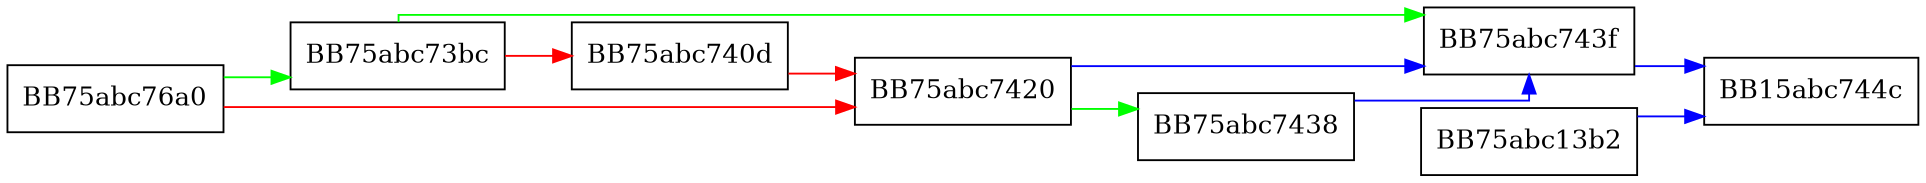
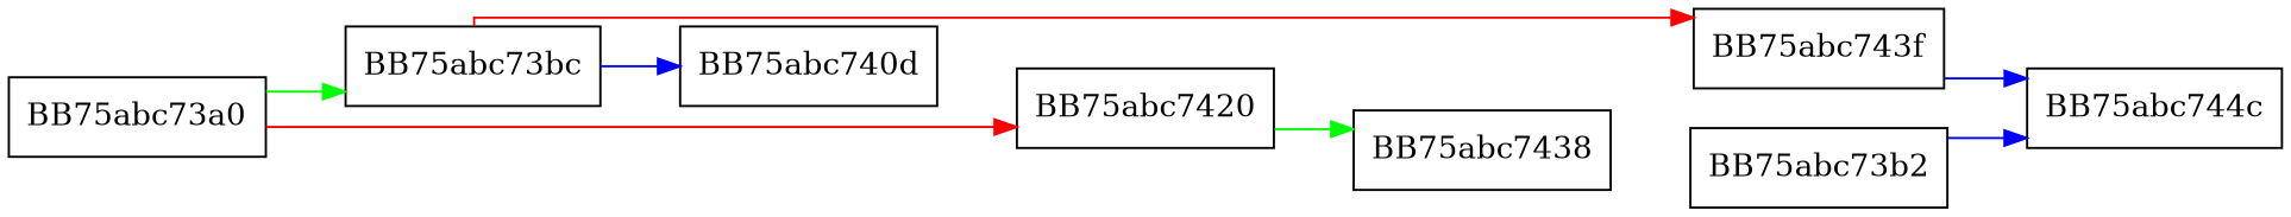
  digraph {
    rankdir=LR
    splines=ortho
    node [shape=box]
    edge [color=blue]
-   BB75abc73a0 [label=BB75abc76a0]
+   BB75abc73a0
    BB75abc73bc
    BB75abc7420
    BB75abc743f
    BB75abc740d
-   BB75abc73b2 [label=BB75abc13b2]
-   BB75abc744c [label=BB15abc744c]
+   BB75abc73b2
+   BB75abc744c
    BB75abc7438
    BB75abc73a0 -> BB75abc73bc [color=green]
    BB75abc73a0 -> BB75abc7420 [color=red]
-   BB75abc73bc -> BB75abc743f [color=green]
-   BB75abc73bc -> BB75abc740d [color=red]
-   BB75abc7420 -> BB75abc743f
+   BB75abc73bc -> BB75abc743f [color=red]
+   BB75abc73bc -> BB75abc740d
    BB75abc7420 -> BB75abc7438 [color=green]
    BB75abc743f -> BB75abc744c
-   BB75abc740d -> BB75abc7420 [color=red]
    BB75abc73b2 -> BB75abc744c
-   BB75abc7438 -> BB75abc743f
  }
